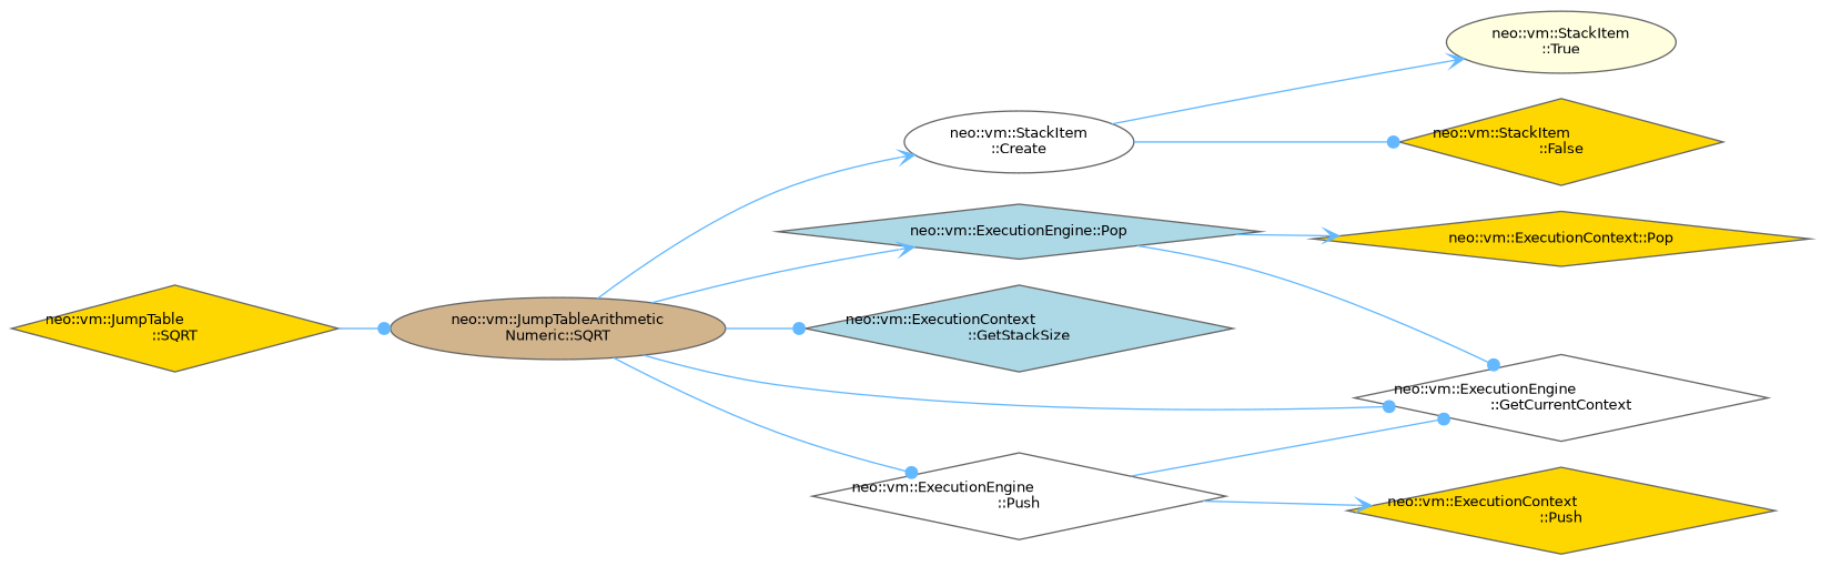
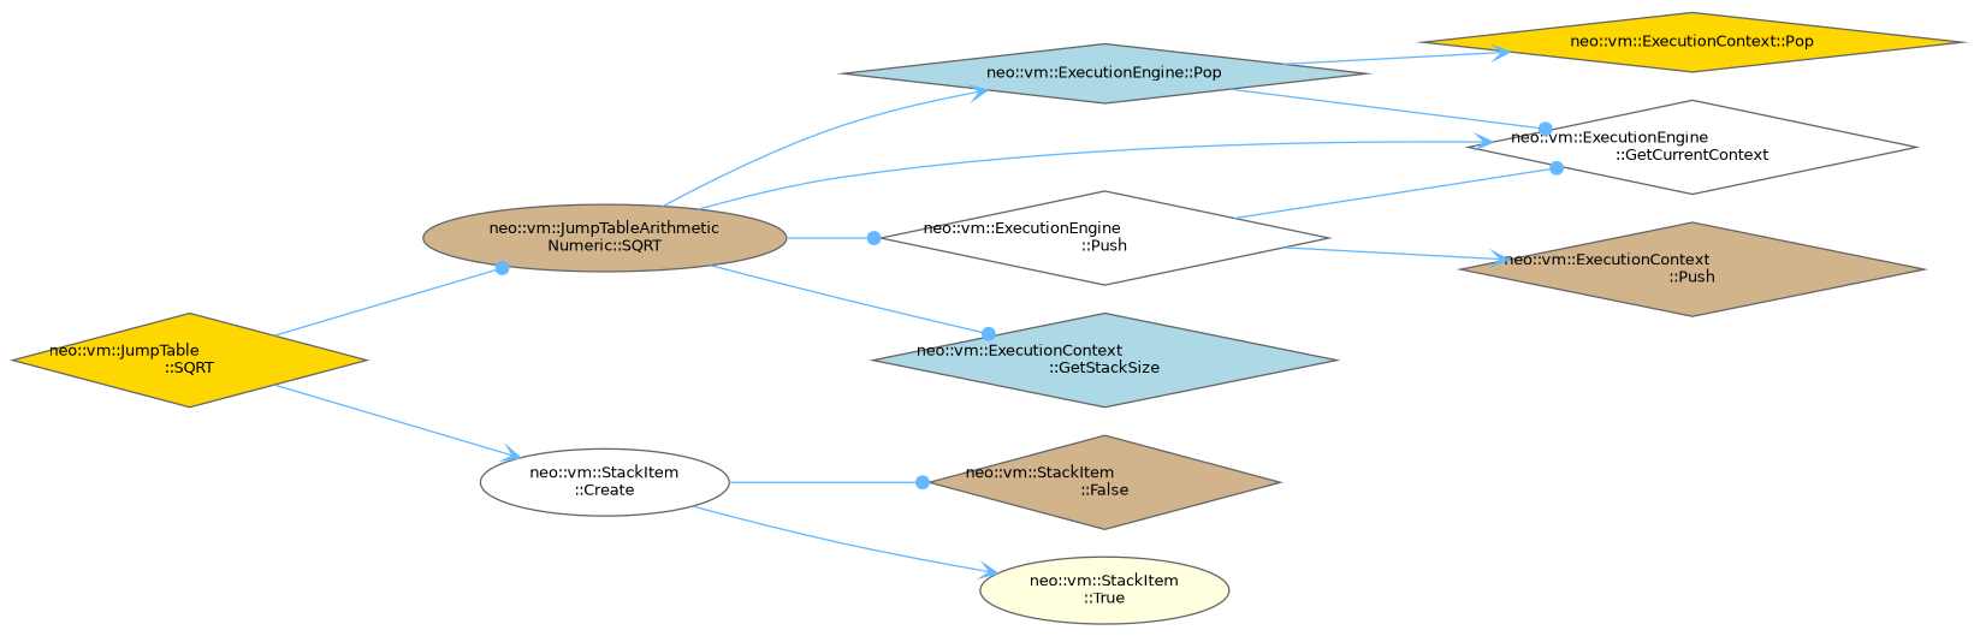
  digraph {
    rankdir=LR
    node [color=grey40 fillcolor=gold fontname=Helvetica fontsize=10 shape=diamond style=filled]
    edge [arrowhead=dot color=steelblue1 fontname=Helvetica fontsize=10 labelfontname=Helvetica labelfontsize=10 style=solid]
    n1 [color=gray40 fontcolor=black height=0.2 label="neo::vm::JumpTable\l::SQRT" width=0.4]
    n2 [fillcolor=tan height=0.2 label="neo::vm::JumpTableArithmetic\lNumeric::SQRT" shape=ellipse width=0.4]
    n3 [fillcolor=white height=0.2 label="neo::vm::StackItem\l::Create" shape=ellipse width=0.4]
    n4 [fillcolor=white height=0.2 label="neo::vm::ExecutionEngine\l::GetCurrentContext" width=0.4]
    n5 [fillcolor=lightblue height=0.2 label="neo::vm::ExecutionContext\l::GetStackSize" width=0.4]
    n6 [fillcolor=lightblue height=0.2 label="neo::vm::ExecutionEngine::Pop" width=0.4]
    n7 [fillcolor=white height=0.2 label="neo::vm::ExecutionEngine\l::Push" width=0.4]
-   n8 [height=0.2 label="neo::vm::StackItem\l::False" width=0.4]
+   n8 [fillcolor=tan height=0.2 label="neo::vm::StackItem\l::False" width=0.4]
    n9 [fillcolor=lightyellow height=0.2 label="neo::vm::StackItem\l::True" shape=ellipse width=0.4]
    n10 [height=0.2 label="neo::vm::ExecutionContext::Pop" width=0.4]
-   n11 [height=0.2 label="neo::vm::ExecutionContext\l::Push" width=0.4]
+   n11 [fillcolor=tan height=0.2 label="neo::vm::ExecutionContext\l::Push" width=0.4]
    n1 -> n2
-   n2 -> n3 [arrowhead=vee]
-   n2 -> n4
+   n1 -> n3 [arrowhead=vee]
+   n2 -> n4 [arrowhead=vee]
    n2 -> n5
    n2 -> n6 [arrowhead=vee]
    n2 -> n7
    n3 -> n8
    n3 -> n9 [arrowhead=vee]
    n6 -> n4
    n6 -> n10 [arrowhead=vee]
    n7 -> n4
    n7 -> n11 [arrowhead=vee]
  }
